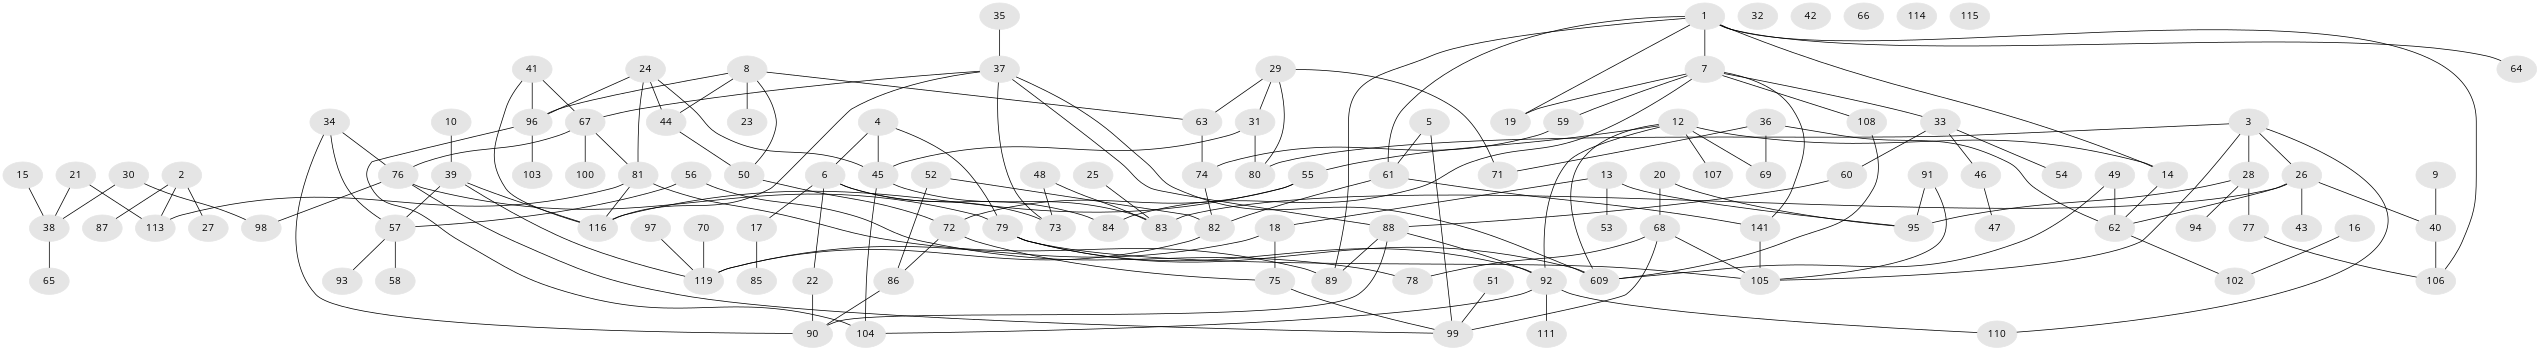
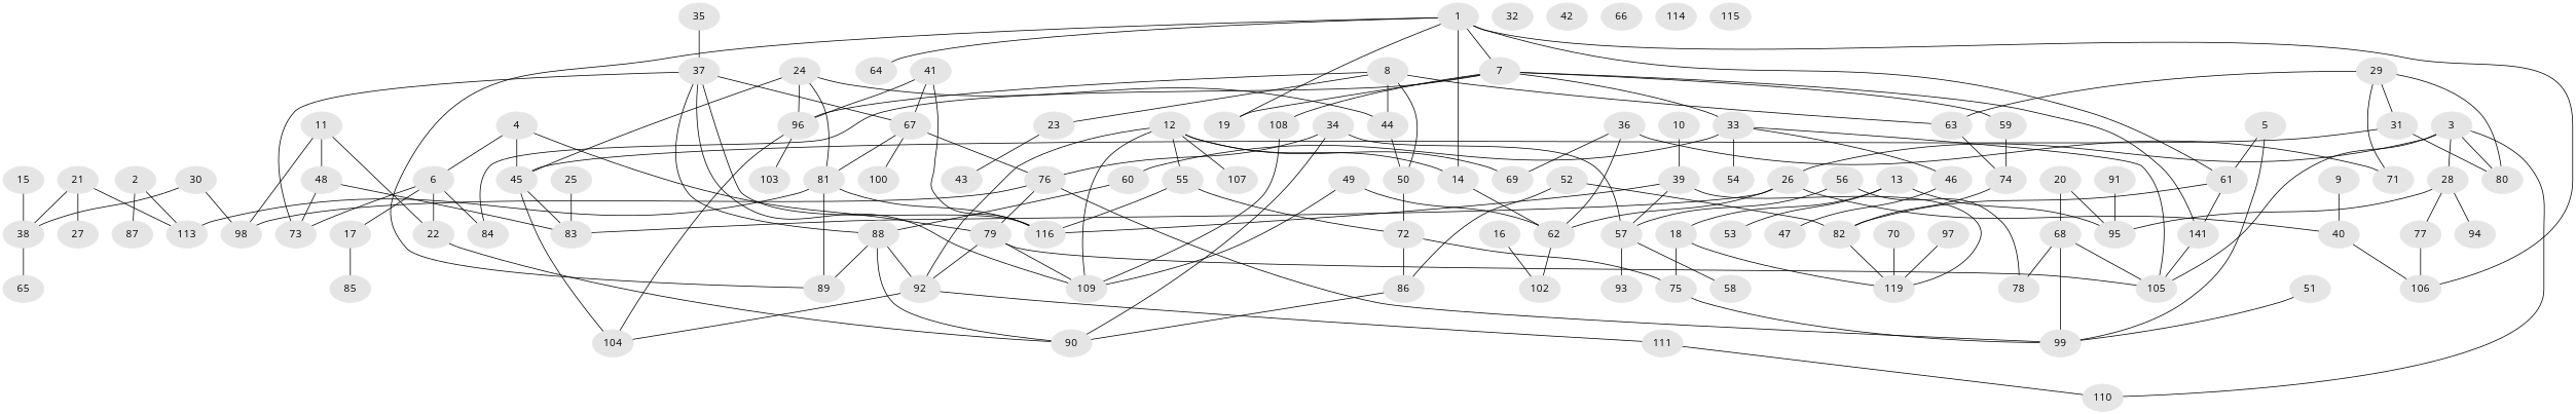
  graph {
    fontname="Open Sans"
    node [color=gray90 fontname="Open Sans" style=filled]
    edge [fontname="Open Sans"]
    1
    7
    14
    19
    61
    64
    89
    106
    84
    33
    59
    n12 [label=141]
    108
    62
    82
    2
    87
    113
    3
    26
    28
    80
    105
    110
    40
    83
    43
    95
    77
    94
    4
    6
    45
    79
    17
    22
    73
    104
    92
-   109 [label=609]
+   109
    5
    99
    85
    90
    46
    54
    60
    74
    8
    23
    44
    50
    63
    96
    72
    103
    9
    10
    39
    n60 [label=119]
    57
    116
+   11
    48
    98
    12
    55
    69
    107
    111
    13
    18
    53
    75
    102
    15
    38
    65
    16
    20
    68
    78
    21
    27
    24
    81
    25
    29
    31
    71
    30
    32
    47
    88
    34
    76
    58
    93
    35
    37
    67
    36
    100
    41
    42
    49
    86
    51
    52
    56
    66
    70
    91
    97
    114
    115
    1 -- 7
    1 -- 14
    1 -- 19
    1 -- 61
    1 -- 64
    1 -- 89
    1 -- 106
    7 -- 19
    7 -- 84
    7 -- 33
    7 -- 59
    7 -- n12
    7 -- 108
    14 -- 62
    61 -- n12
    61 -- 82
    33 -- 46
    33 -- 54
    33 -- 60
    59 -- 74
    n12 -- 105
    108 -- 109
    62 -- 102
    82 -- n60
    2 -- 87
    2 -- 113
    3 -- 26
    3 -- 28
    3 -- 80
    3 -- 105
    3 -- 110
    26 -- 62
    26 -- 40
    26 -- 83
-   26 -- 43
+   23 -- 43
    28 -- 95
    28 -- 77
    28 -- 94
    40 -- 106
    77 -- 106
    4 -- 6
    4 -- 45
    4 -- 79
    6 -- 84
    6 -- 17
    6 -- 22
    6 -- 73
    45 -- 83
    45 -- 104
    79 -- 105
    79 -- 92
    79 -- 109
    17 -- 85
    22 -- 90
-   92 -- 110
+   111 -- 110
    92 -- 104
    92 -- 111
    5 -- 61
    5 -- 99
    46 -- 47
    60 -- 88
    74 -- 82
    8 -- 23
    8 -- 44
    8 -- 50
    8 -- 63
    8 -- 96
    44 -- 50
    50 -- 72
    63 -- 74
    96 -- 104
    96 -- 103
    72 -- 75
    72 -- 86
    9 -- 40
    10 -- 39
    39 -- n60
    39 -- 57
    39 -- 116
    57 -- 58
    57 -- 93
+   11 -- 22
+   11 -- 48
+   11 -- 98
    48 -- 83
    48 -- 73
    12 -- 14
    12 -- 92
    12 -- 109
    12 -- 55
    12 -- 69
    12 -- 107
    55 -- 72
    55 -- 116
    13 -- 95
    13 -- 18
    13 -- 53
    18 -- n60
    18 -- 75
    75 -- 99
    15 -- 38
    38 -- 65
    16 -- 102
    20 -- 95
    20 -- 68
    68 -- 105
    68 -- 99
    68 -- 78
    21 -- 113
    21 -- 38
-   2 -- 27
+   21 -- 27
    24 -- 45
    24 -- 44
    24 -- 96
    24 -- 81
    81 -- 89
    81 -- 113
    81 -- 116
    25 -- 83
    29 -- 80
    29 -- 63
    29 -- 31
    29 -- 71
    31 -- 80
    31 -- 45
    30 -- 98
    30 -- 38
    88 -- 89
    88 -- 92
    88 -- 90
    34 -- 90
    34 -- 57
    34 -- 76
    76 -- 79
    76 -- 99
    76 -- 98
    35 -- 37
    37 -- 73
    37 -- 109
    37 -- 116
    37 -- 88
    37 -- 67
    67 -- 81
    67 -- 76
    67 -- 100
    36 -- 62
    36 -- 69
    36 -- 71
    41 -- 96
    41 -- 116
    41 -- 67
    49 -- 62
    49 -- 109
    86 -- 90
    51 -- 99
    52 -- 82
    52 -- 86
    56 -- 57
    56 -- 78
    70 -- n60
-   91 -- 105
+   33 -- 105
    91 -- 95
    97 -- n60
  }
